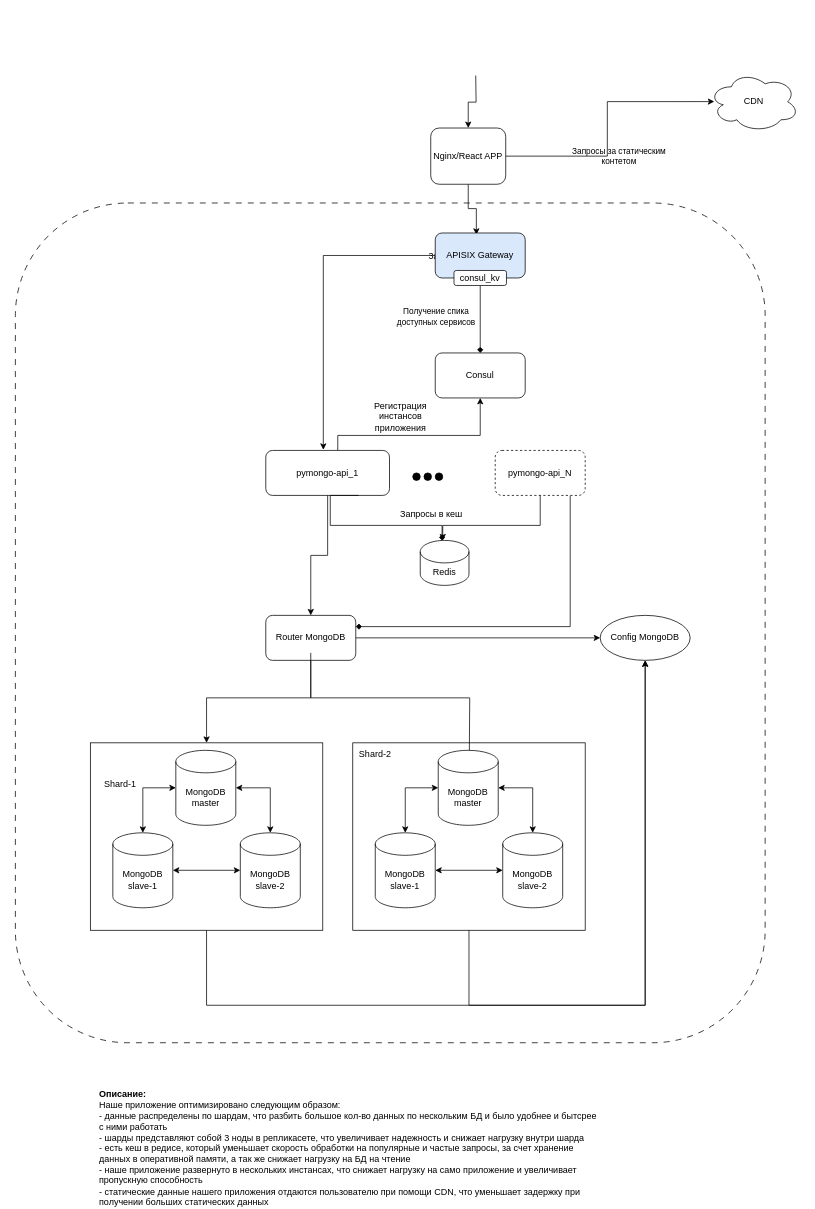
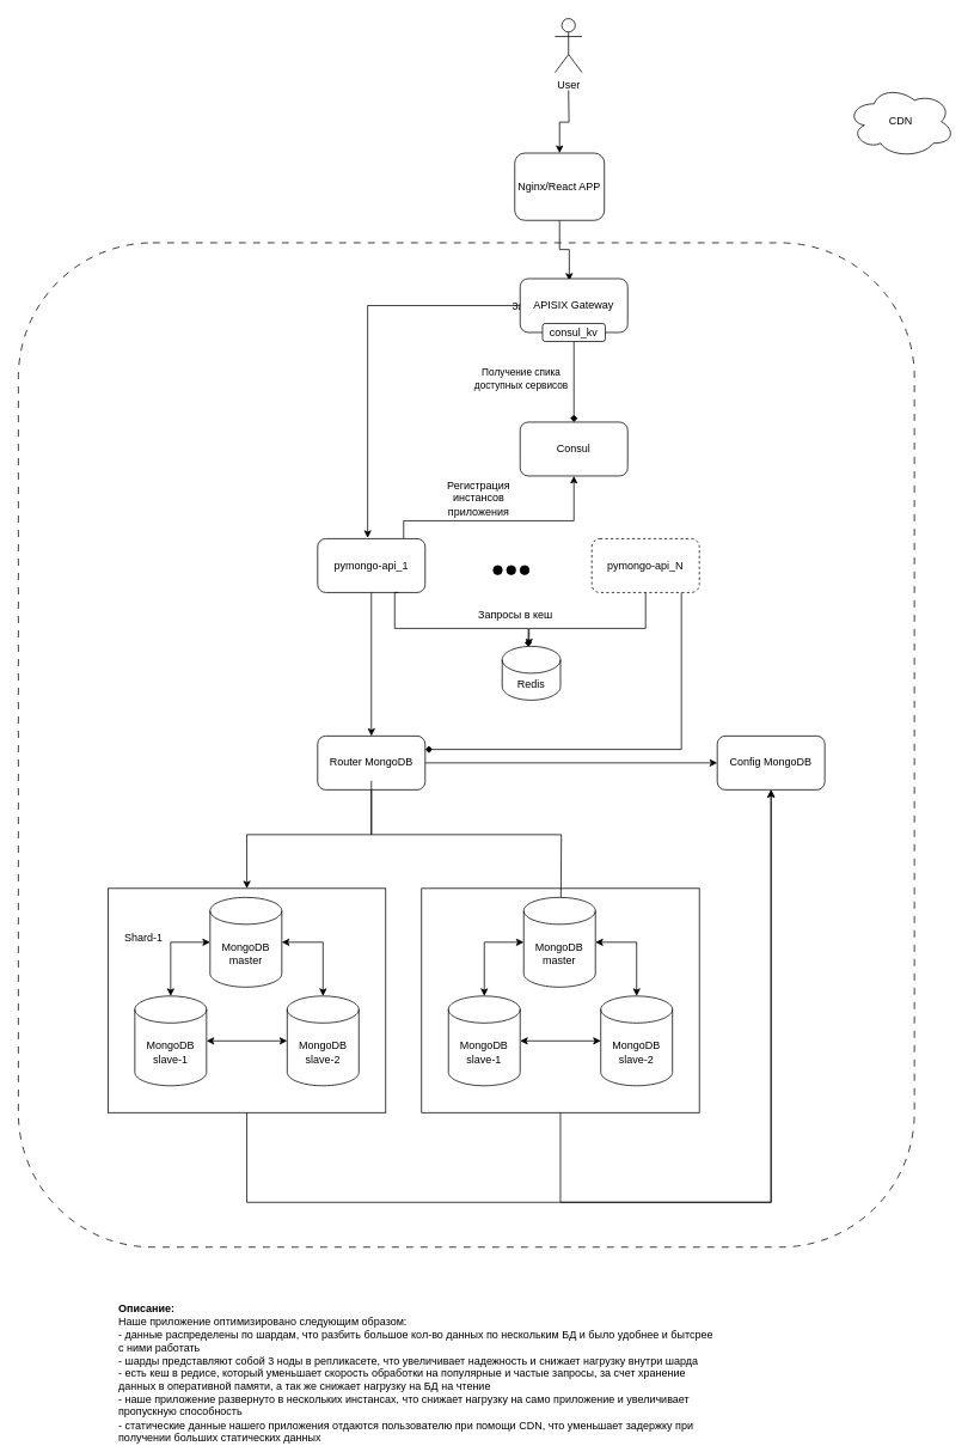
  <mxCell id="0" />
  <mxCell id="1" parent="0" />
  <mxCell id="2" value="&lt;b&gt;Описание:&lt;/b&gt;&lt;div&gt;Наше приложение оптимизировано следующим образом:&lt;br&gt;- данные распределены по шардам, что разбить большое кол-во данных по нескольким БД и было удобнее и бытсрее с ними работать&lt;/div&gt;&lt;div&gt;- шарды представляют собой 3 ноды в репликасете, что увеличивает надежность и снижает нагрузку внутри шарда&lt;/div&gt;&lt;div&gt;- есть кеш в редисе, который уменьшает скорость обработки на популярные и частые запросы, за счет хранение данных в оперативной памяти, а так же снижает нагрузку на БД на чтение&lt;/div&gt;&lt;div&gt;- наше приложение развернуто в нескольких инстансах, что снижает нагрузку на само приложение и увеличивает пропускную способность&lt;/div&gt;&lt;div&gt;- статические данные нашего приложения отдаются пользователю при помощи CDN, что уменьшает задержку при получении больших статических данных&lt;/div&gt;" style="text;html=1;align=left;verticalAlign=middle;whiteSpace=wrap;rounded=0;labelPosition=center;verticalLabelPosition=middle;" vertex="1" parent="1"><mxGeometry x="130" y="1521" width="670" height="20" as="geometry" /></mxCell>
  <mxCell id="3" style="edgeStyle=orthogonalEdgeStyle;rounded=0;orthogonalLoop=1;jettySize=auto;html=1;entryX=0.5;entryY=0;entryDx=0;entryDy=0;" edge="1" parent="1" target="6"><mxGeometry relative="1" as="geometry"><mxPoint x="634" y="100" as="sourcePoint" /></mxGeometry></mxCell>
+ <mxCell id="4" value="User" style="shape=umlActor;verticalLabelPosition=bottom;verticalAlign=top;html=1;outlineConnect=0;" vertex="1" parent="1"><mxGeometry x="619" y="20" width="30" height="60" as="geometry" /></mxCell>
  <mxCell id="5" value="Запросы к приложению&lt;br&gt;&amp;nbsp;за данными" style="edgeStyle=orthogonalEdgeStyle;rounded=0;orthogonalLoop=1;jettySize=auto;html=1;entryX=0.457;entryY=0.039;entryDx=0;entryDy=0;fontColor=default;labelBackgroundColor=none;entryPerimeter=0;" edge="1" parent="1" source="6" target="43"><mxGeometry y="-70" relative="1" as="geometry"><mxPoint x="635" y="340" as="targetPoint" /><mxPoint as="offset" /></mxGeometry></mxCell>
  <mxCell id="6" value="Nginx/React APP" style="rounded=1;whiteSpace=wrap;html=1;" vertex="1" parent="1"><mxGeometry x="574" y="170" width="100" height="75" as="geometry" /></mxCell>
  <mxCell id="7" value="CDN" style="ellipse;shape=cloud;whiteSpace=wrap;html=1;" vertex="1" parent="1"><mxGeometry x="945" y="95" width="120" height="80" as="geometry" /></mxCell>
- <mxCell id="8" style="edgeStyle=orthogonalEdgeStyle;rounded=0;orthogonalLoop=1;jettySize=auto;html=1;entryX=0.06;entryY=0.497;entryDx=0;entryDy=0;entryPerimeter=0;" edge="1" parent="1" source="6" target="7"><mxGeometry relative="1" as="geometry"><mxPoint x="965" y="210" as="targetPoint" /></mxGeometry></mxCell>
- <mxCell id="9" value="Запросы за статическим&lt;div&gt;контетом&lt;/div&gt;" style="edgeLabel;html=1;align=center;verticalAlign=middle;resizable=0;points=[];labelBackgroundColor=none;" vertex="1" connectable="0" parent="8"><mxGeometry x="-0.261" y="-1" relative="1" as="geometry"><mxPoint x="20" y="-1" as="offset" /></mxGeometry></mxCell>
  <mxCell id="10" value="" style="rounded=1;whiteSpace=wrap;html=1;fillColor=none;dashed=1;dashPattern=8 8;" vertex="1" parent="1"><mxGeometry x="20" y="270" width="1000" height="1120" as="geometry" /></mxCell>
  <mxCell id="11" style="edgeStyle=orthogonalEdgeStyle;rounded=0;orthogonalLoop=1;jettySize=auto;html=1;entryX=0.5;entryY=1;entryDx=0;entryDy=0;" edge="1" parent="1" source="12" target="47"><mxGeometry relative="1" as="geometry"><Array as="points"><mxPoint x="450" y="580" /><mxPoint x="640" y="580" /></Array></mxGeometry></mxCell>
- <mxCell id="12" value="pymongo-api_1" style="rounded=1;whiteSpace=wrap;html=1;" vertex="1" parent="1"><mxGeometry x="354" y="600" width="165" height="60" as="geometry" /></mxCell>
+ <mxCell id="12" value="pymongo-api_1" style="rounded=1;whiteSpace=wrap;html=1;" vertex="1" parent="1"><mxGeometry x="354" y="600" width="120" height="60" as="geometry" /></mxCell>
  <mxCell id="13" style="edgeStyle=orthogonalEdgeStyle;rounded=0;orthogonalLoop=1;jettySize=auto;html=1;exitX=0.5;exitY=1;exitDx=0;exitDy=0;entryX=0.5;entryY=0;entryDx=0;entryDy=0;" edge="1" parent="1" source="12" target="17"><mxGeometry relative="1" as="geometry"><mxPoint x="560" y="480" as="targetPoint" /></mxGeometry></mxCell>
  <mxCell id="14" style="edgeStyle=orthogonalEdgeStyle;rounded=0;orthogonalLoop=1;jettySize=auto;html=1;entryX=0.5;entryY=0;entryDx=0;entryDy=0;" edge="1" parent="1" source="17" target="23"><mxGeometry relative="1" as="geometry"><mxPoint x="344" y="694" as="targetPoint" /><Array as="points"><mxPoint x="414" y="930" /><mxPoint x="275" y="930" /></Array></mxGeometry></mxCell>
  <mxCell id="15" style="edgeStyle=orthogonalEdgeStyle;rounded=0;orthogonalLoop=1;jettySize=auto;html=1;entryX=0;entryY=0.5;entryDx=0;entryDy=0;" edge="1" parent="1" source="17" target="20"><mxGeometry relative="1" as="geometry" /></mxCell>
  <mxCell id="16" style="edgeStyle=orthogonalEdgeStyle;rounded=0;orthogonalLoop=1;jettySize=auto;html=1;entryX=0.448;entryY=0.005;entryDx=0;entryDy=0;exitX=0.75;exitY=1;exitDx=0;exitDy=0;entryPerimeter=0;endArrow=diamond;" edge="1" parent="1" source="12" target="40"><mxGeometry relative="1" as="geometry"><mxPoint x="145" y="590" as="targetPoint" /><Array as="points"><mxPoint x="440" y="660" /><mxPoint x="440" y="700" /><mxPoint x="590" y="700" /><mxPoint x="590" y="720" /></Array></mxGeometry></mxCell>
  <mxCell id="17" value="Router MongoDB" style="rounded=1;whiteSpace=wrap;html=1;" vertex="1" parent="1"><mxGeometry x="354" y="820" width="120" height="60" as="geometry" /></mxCell>
  <mxCell id="18" style="edgeStyle=orthogonalEdgeStyle;rounded=0;orthogonalLoop=1;jettySize=auto;html=1;entryX=0.5;entryY=0;entryDx=0;entryDy=0;" edge="1" parent="1"><mxGeometry relative="1" as="geometry"><mxPoint x="625" y="1070" as="targetPoint" /><mxPoint x="414" y="870" as="sourcePoint" /><Array as="points"><mxPoint x="414" y="930" /><mxPoint x="626" y="930" /><mxPoint x="626" y="1070" /></Array></mxGeometry></mxCell>
  <mxCell id="19" style="edgeStyle=orthogonalEdgeStyle;rounded=0;orthogonalLoop=1;jettySize=auto;html=1;entryX=0.5;entryY=1;entryDx=0;entryDy=0;endArrow=none;endFill=0;startArrow=classic;startFill=1;" edge="1" parent="1" source="20" target="23"><mxGeometry relative="1" as="geometry"><mxPoint x="344" y="794" as="targetPoint" /><Array as="points"><mxPoint x="860" y="1340" /><mxPoint x="275" y="1340" /></Array></mxGeometry></mxCell>
- <mxCell id="20" value="Config MongoDB" style="ellipse;whiteSpace=wrap;html=1;" vertex="1" parent="1"><mxGeometry x="800" y="820" width="120" height="60" as="geometry" /></mxCell>
+ <mxCell id="20" value="Config MongoDB" style="rounded=1;whiteSpace=wrap;html=1;" vertex="1" parent="1"><mxGeometry x="800" y="820" width="120" height="60" as="geometry" /></mxCell>
  <mxCell id="21" style="edgeStyle=orthogonalEdgeStyle;rounded=0;orthogonalLoop=1;jettySize=auto;html=1;entryX=0.5;entryY=1;entryDx=0;entryDy=0;startArrow=classic;startFill=1;endArrow=none;endFill=0;" edge="1" parent="1" source="20" target="32"><mxGeometry relative="1" as="geometry"><Array as="points"><mxPoint x="860" y="1340" /><mxPoint x="625" y="1340" /></Array><mxPoint x="484" y="794" as="targetPoint" /></mxGeometry></mxCell>
  <mxCell id="22" value="" style="group" vertex="1" connectable="0" parent="1"><mxGeometry x="120" y="990" width="310" height="250" as="geometry" /></mxCell>
  <mxCell id="23" value="" style="rounded=0;whiteSpace=wrap;html=1;fillColor=none;" vertex="1" parent="22"><mxGeometry width="310" height="250" as="geometry" /></mxCell>
  <mxCell id="24" value="MongoDB&lt;br&gt;slave-1" style="shape=cylinder3;whiteSpace=wrap;html=1;boundedLbl=1;backgroundOutline=1;size=15;" vertex="1" parent="22"><mxGeometry x="30" y="120" width="80" height="100" as="geometry" /></mxCell>
  <mxCell id="25" value="Shard-1" style="text;html=1;align=center;verticalAlign=middle;whiteSpace=wrap;rounded=0;" vertex="1" parent="22"><mxGeometry x="10" y="40" width="60" height="30" as="geometry" /></mxCell>
  <mxCell id="26" value="MongoDB&lt;br&gt;master" style="shape=cylinder3;whiteSpace=wrap;html=1;boundedLbl=1;backgroundOutline=1;size=15;" vertex="1" parent="22"><mxGeometry x="114" y="10" width="80" height="100" as="geometry" /></mxCell>
  <mxCell id="27" value="MongoDB&lt;br&gt;slave-2" style="shape=cylinder3;whiteSpace=wrap;html=1;boundedLbl=1;backgroundOutline=1;size=15;" vertex="1" parent="22"><mxGeometry x="200" y="120" width="80" height="100" as="geometry" /></mxCell>
  <mxCell id="28" style="edgeStyle=orthogonalEdgeStyle;rounded=0;orthogonalLoop=1;jettySize=auto;html=1;entryX=0;entryY=0.5;entryDx=0;entryDy=0;entryPerimeter=0;startArrow=classic;startFill=1;" edge="1" parent="22" source="24" target="27"><mxGeometry relative="1" as="geometry" /></mxCell>
  <mxCell id="29" style="edgeStyle=orthogonalEdgeStyle;rounded=0;orthogonalLoop=1;jettySize=auto;html=1;entryX=0;entryY=0.5;entryDx=0;entryDy=0;entryPerimeter=0;exitX=0.5;exitY=0;exitDx=0;exitDy=0;exitPerimeter=0;startArrow=classic;startFill=1;" edge="1" parent="22" source="24" target="26"><mxGeometry relative="1" as="geometry" /></mxCell>
  <mxCell id="30" style="edgeStyle=orthogonalEdgeStyle;rounded=0;orthogonalLoop=1;jettySize=auto;html=1;exitX=0.5;exitY=0;exitDx=0;exitDy=0;exitPerimeter=0;entryX=1;entryY=0.5;entryDx=0;entryDy=0;entryPerimeter=0;startArrow=classic;startFill=1;" edge="1" parent="22" source="27" target="26"><mxGeometry relative="1" as="geometry" /></mxCell>
  <mxCell id="31" value="" style="group" vertex="1" connectable="0" parent="1"><mxGeometry x="470" y="990" width="310" height="250" as="geometry" /></mxCell>
  <mxCell id="32" value="" style="rounded=0;whiteSpace=wrap;html=1;fillColor=none;" vertex="1" parent="31"><mxGeometry width="310" height="250" as="geometry" /></mxCell>
  <mxCell id="33" value="MongoDB&lt;br&gt;slave-1" style="shape=cylinder3;whiteSpace=wrap;html=1;boundedLbl=1;backgroundOutline=1;size=15;" vertex="1" parent="31"><mxGeometry x="30" y="120" width="80" height="100" as="geometry" /></mxCell>
- <mxCell id="34" value="Shard-2" style="text;html=1;align=center;verticalAlign=middle;whiteSpace=wrap;rounded=0;" vertex="1" parent="31"><mxGeometry width="60" height="30" as="geometry" /></mxCell>
  <mxCell id="35" value="MongoDB&lt;br&gt;master" style="shape=cylinder3;whiteSpace=wrap;html=1;boundedLbl=1;backgroundOutline=1;size=15;" vertex="1" parent="31"><mxGeometry x="114" y="10" width="80" height="100" as="geometry" /></mxCell>
  <mxCell id="36" value="MongoDB&lt;br&gt;slave-2" style="shape=cylinder3;whiteSpace=wrap;html=1;boundedLbl=1;backgroundOutline=1;size=15;" vertex="1" parent="31"><mxGeometry x="200" y="120" width="80" height="100" as="geometry" /></mxCell>
  <mxCell id="37" style="edgeStyle=orthogonalEdgeStyle;rounded=0;orthogonalLoop=1;jettySize=auto;html=1;entryX=0;entryY=0.5;entryDx=0;entryDy=0;entryPerimeter=0;startArrow=classic;startFill=1;" edge="1" parent="31" source="33" target="36"><mxGeometry relative="1" as="geometry" /></mxCell>
  <mxCell id="38" style="edgeStyle=orthogonalEdgeStyle;rounded=0;orthogonalLoop=1;jettySize=auto;html=1;entryX=0;entryY=0.5;entryDx=0;entryDy=0;entryPerimeter=0;exitX=0.5;exitY=0;exitDx=0;exitDy=0;exitPerimeter=0;startArrow=classic;startFill=1;" edge="1" parent="31" source="33" target="35"><mxGeometry relative="1" as="geometry" /></mxCell>
  <mxCell id="39" style="edgeStyle=orthogonalEdgeStyle;rounded=0;orthogonalLoop=1;jettySize=auto;html=1;exitX=0.5;exitY=0;exitDx=0;exitDy=0;exitPerimeter=0;entryX=1;entryY=0.5;entryDx=0;entryDy=0;entryPerimeter=0;startArrow=classic;startFill=1;" edge="1" parent="31" source="36" target="35"><mxGeometry relative="1" as="geometry" /></mxCell>
  <mxCell id="40" value="Redis" style="shape=cylinder3;whiteSpace=wrap;html=1;boundedLbl=1;backgroundOutline=1;size=15;" vertex="1" parent="1"><mxGeometry x="560" y="720" width="65" height="60" as="geometry" /></mxCell>
  <mxCell id="41" value="" style="ellipse;whiteSpace=wrap;html=1;aspect=fixed;fillColor=#000000;" vertex="1" parent="1"><mxGeometry x="550" y="630" width="10" height="10" as="geometry" /></mxCell>
  <mxCell id="42" style="edgeStyle=orthogonalEdgeStyle;rounded=0;orthogonalLoop=1;jettySize=auto;html=1;entryX=0.465;entryY=-0.014;entryDx=0;entryDy=0;entryPerimeter=0;" edge="1" parent="1" source="43" target="12"><mxGeometry relative="1" as="geometry" /></mxCell>
- <mxCell id="43" value="APISIX Gateway" style="rounded=1;whiteSpace=wrap;html=1;fillColor=#dae8fc;" vertex="1" parent="1"><mxGeometry x="580" y="310" width="120" height="60" as="geometry" /></mxCell>
+ <mxCell id="43" value="APISIX Gateway" style="rounded=1;whiteSpace=wrap;html=1;" vertex="1" parent="1"><mxGeometry x="580" y="310" width="120" height="60" as="geometry" /></mxCell>
  <mxCell id="44" style="edgeStyle=orthogonalEdgeStyle;rounded=0;orthogonalLoop=1;jettySize=auto;html=1;entryX=0.5;entryY=0;entryDx=0;entryDy=0;endArrow=diamond;" edge="1" parent="1" source="46" target="47"><mxGeometry relative="1" as="geometry" /></mxCell>
  <mxCell id="45" value="Получение спика&lt;div&gt;доступных сервисов&lt;/div&gt;" style="edgeLabel;html=1;align=center;verticalAlign=middle;resizable=0;points=[];labelBackgroundColor=none;" vertex="1" connectable="0" parent="44"><mxGeometry x="-0.037" y="-1" relative="1" as="geometry"><mxPoint x="-59" y="-2" as="offset" /></mxGeometry></mxCell>
  <mxCell id="46" value="consul_kv" style="rounded=1;whiteSpace=wrap;html=1;" vertex="1" parent="1"><mxGeometry x="605" y="360" width="70" height="20" as="geometry" /></mxCell>
  <mxCell id="47" value="Consul" style="rounded=1;whiteSpace=wrap;html=1;" vertex="1" parent="1"><mxGeometry x="580" y="470" width="120" height="60" as="geometry" /></mxCell>
  <mxCell id="48" value="Регистрация&lt;div&gt;инстансов приложения&lt;/div&gt;" style="text;html=1;align=center;verticalAlign=middle;whiteSpace=wrap;rounded=0;" vertex="1" parent="1"><mxGeometry x="474" y="540" width="120" height="30" as="geometry" /></mxCell>
  <mxCell id="49" value="" style="ellipse;whiteSpace=wrap;html=1;aspect=fixed;fillColor=#000000;" vertex="1" parent="1"><mxGeometry x="580" y="630" width="10" height="10" as="geometry" /></mxCell>
  <mxCell id="50" value="" style="ellipse;whiteSpace=wrap;html=1;aspect=fixed;fillColor=#000000;" vertex="1" parent="1"><mxGeometry x="565" y="630" width="10" height="10" as="geometry" /></mxCell>
  <mxCell id="51" style="edgeStyle=orthogonalEdgeStyle;rounded=0;orthogonalLoop=1;jettySize=auto;html=1;entryX=1;entryY=0.25;entryDx=0;entryDy=0;endArrow=diamond;" edge="1" parent="1" source="52" target="17"><mxGeometry relative="1" as="geometry"><Array as="points"><mxPoint x="760" y="835" /></Array></mxGeometry></mxCell>
  <mxCell id="52" value="pymongo-api_N" style="rounded=1;whiteSpace=wrap;html=1;dashed=1;" vertex="1" parent="1"><mxGeometry x="660" y="600" width="120" height="60" as="geometry" /></mxCell>
  <mxCell id="53" style="edgeStyle=orthogonalEdgeStyle;rounded=0;orthogonalLoop=1;jettySize=auto;html=1;" edge="1" parent="1" source="52"><mxGeometry relative="1" as="geometry"><mxPoint x="590" y="720" as="targetPoint" /><Array as="points"><mxPoint x="720" y="700" /><mxPoint x="590" y="700" /><mxPoint x="590" y="720" /></Array></mxGeometry></mxCell>
  <mxCell id="54" value="Запросы в кеш" style="text;html=1;align=center;verticalAlign=middle;whiteSpace=wrap;rounded=0;" vertex="1" parent="1"><mxGeometry x="515" y="670" width="120" height="30" as="geometry" /></mxCell>
